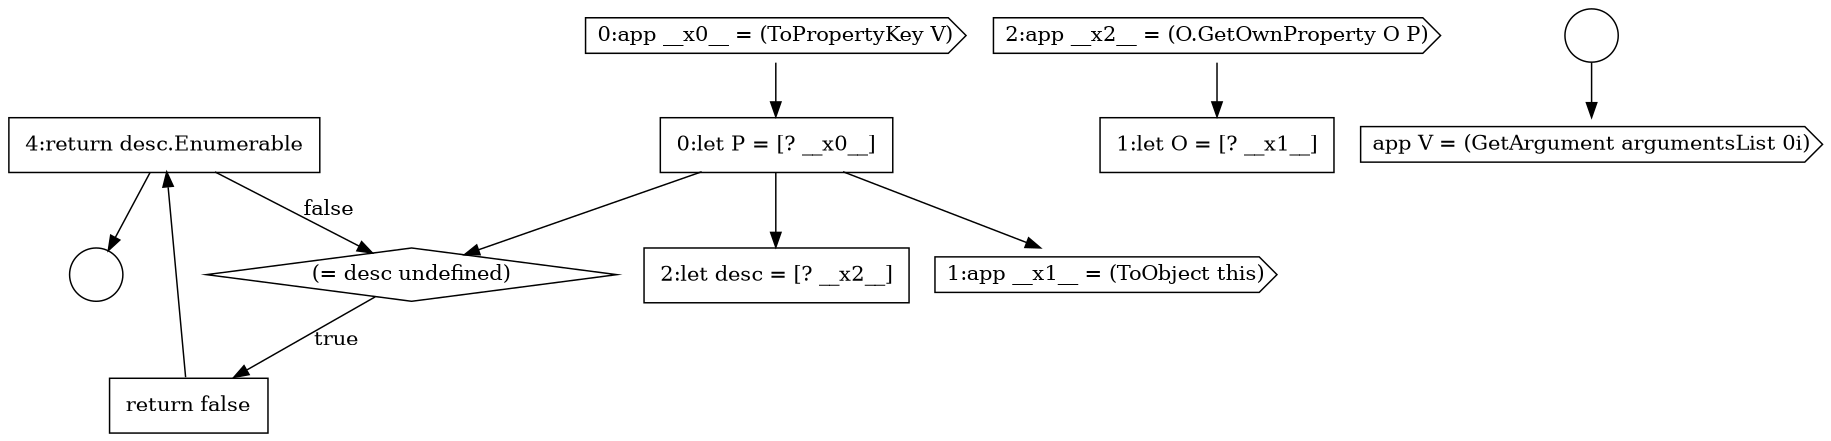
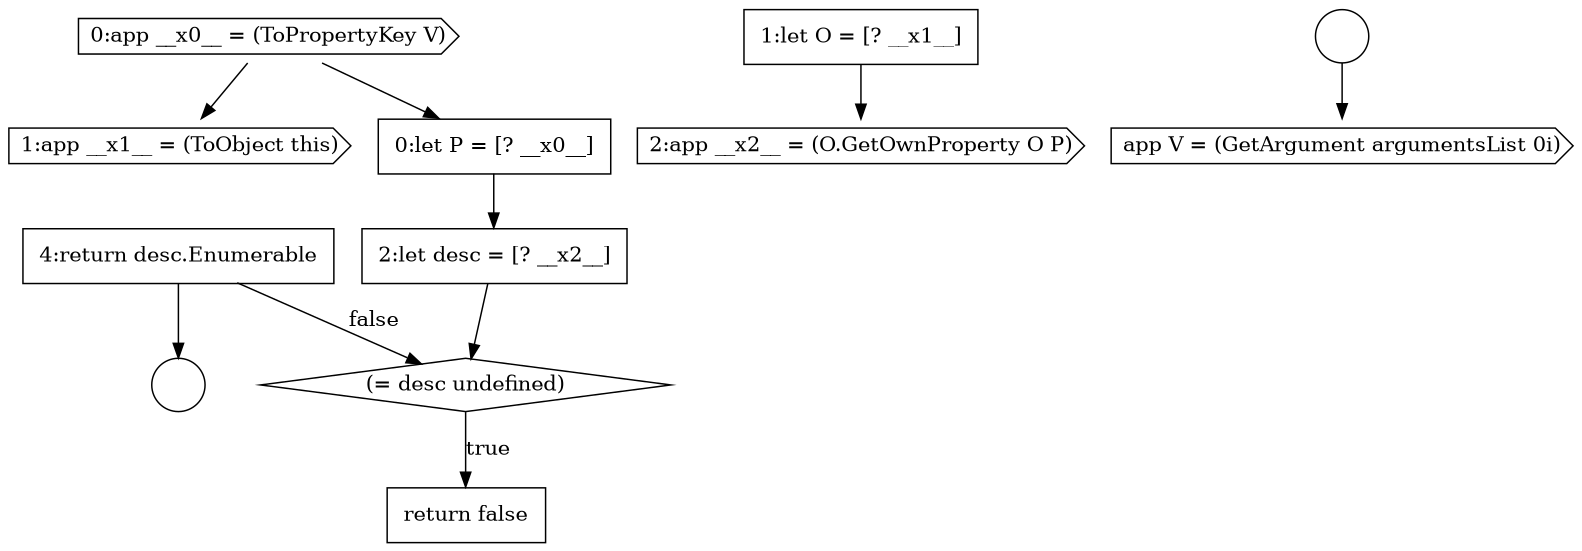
  digraph {
    node [color=black fillcolor=white shape=none style=filled]
    edge [color=black]
    n1 [label=<<font color="black">     <table border="0" cellborder="1" cellspacing="0" cellpadding="10">       <tr><td align="left">4:return desc.Enumerable</td></tr>     </table>   </font>> margin=0]
    n2 [label=" " shape=circle]
    n3 [label=<<font color="black">(= desc undefined)</font>> shape=diamond]
    n4 [label=<<font color="black">     <table border="0" cellborder="1" cellspacing="0" cellpadding="10">       <tr><td align="left">1:let O = [? __x1__]</td></tr>     </table>   </font>> margin=0]
    n5 [label=<<font color="black">2:app __x2__ = (O.GetOwnProperty O P)</font>> shape=cds]
    n6 [label=<<font color="black">     <table border="0" cellborder="1" cellspacing="0" cellpadding="10">       <tr><td align="left">return false</td></tr>     </table>   </font>> margin=0]
    n7 [label=<<font color="black">     <table border="0" cellborder="1" cellspacing="0" cellpadding="10">       <tr><td align="left">2:let desc = [? __x2__]</td></tr>     </table>   </font>> margin=0]
    n8 [label=" " shape=circle]
    n9 [label=<<font color="black">app V = (GetArgument argumentsList 0i)</font>> shape=cds]
    n10 [label=<<font color="black">1:app __x1__ = (ToObject this)</font>> shape=cds]
    n11 [label=<<font color="black">0:app __x0__ = (ToPropertyKey V)</font>> shape=cds]
    n12 [label=<<font color="black">     <table border="0" cellborder="1" cellspacing="0" cellpadding="10">       <tr><td align="left">0:let P = [? __x0__]</td></tr>     </table>   </font>> margin=0]
    n1 -> n2
    n1 -> n3 [label=<<font color="black">false</font>>]
    n3 -> n6 [label=<<font color="black">true</font>>]
-   n5 -> n4
-   n6 -> n1
-   n12 -> n3
+   n4 -> n5
+   n7 -> n3
    n8 -> n9
    n11 -> n12
    n12 -> n7
-   n12 -> n10
+   n11 -> n10
  }
